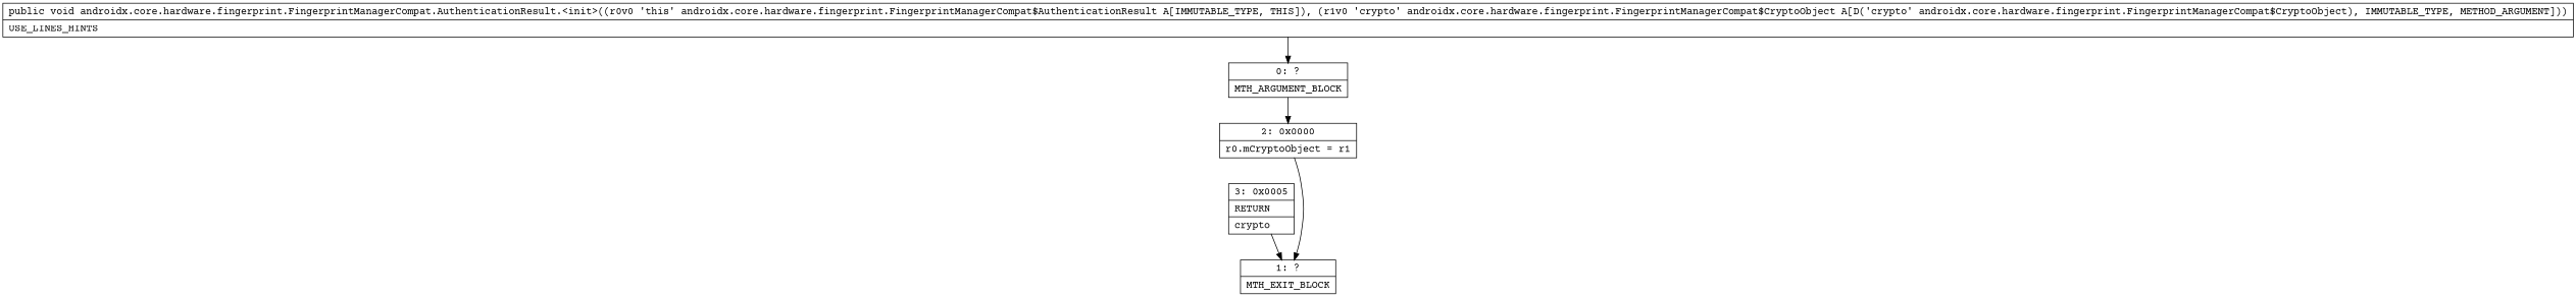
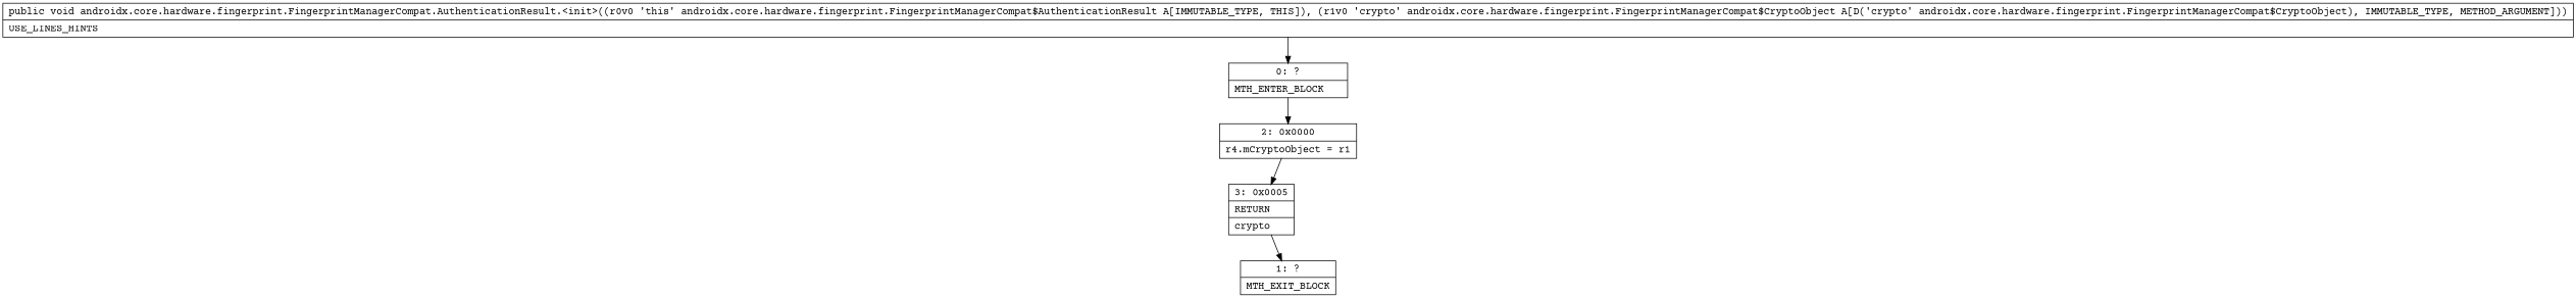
  digraph {
    fontname="Courier Prime"
    node [fontname="Courier Prime" shape=record]
    edge [fontname="Courier Prime"]
-   n1 [label="{0\:\ ?|MTH_ARGUMENT_BLOCK\l}"]
-   n2 [label="{2\:\ 0x0000|r0.mCryptoObject = r1\l}"]
+   n1 [label="{0\:\ ?|MTH_ENTER_BLOCK\l}"]
+   n2 [label="{2\:\ 0x0000|r4.mCryptoObject = r1\l}"]
    n3 [label="{3\:\ 0x0005|RETURN\l|crypto\l}"]
    n4 [label="{1\:\ ?|MTH_EXIT_BLOCK\l}"]
    n5 [label="{public void androidx.core.hardware.fingerprint.FingerprintManagerCompat.AuthenticationResult.\<init\>((r0v0 'this' androidx.core.hardware.fingerprint.FingerprintManagerCompat$AuthenticationResult A[IMMUTABLE_TYPE, THIS]), (r1v0 'crypto' androidx.core.hardware.fingerprint.FingerprintManagerCompat$CryptoObject A[D('crypto' androidx.core.hardware.fingerprint.FingerprintManagerCompat$CryptoObject), IMMUTABLE_TYPE, METHOD_ARGUMENT]))  | USE_LINES_HINTS\l}"]
    n1 -> n2
-   n2 -> n4
+   n2 -> n3
    n3 -> n4
    n5 -> n1
  }
